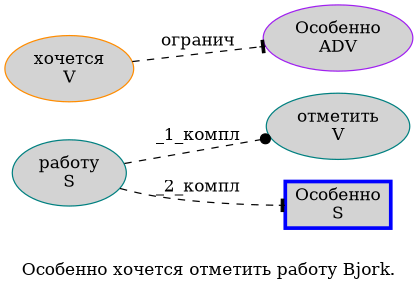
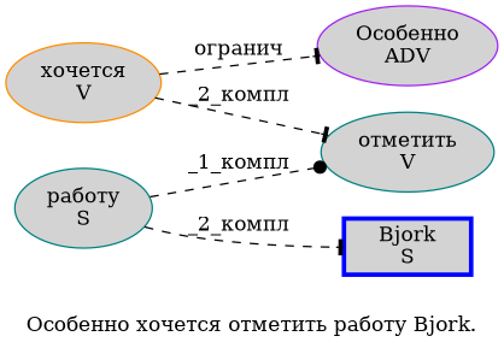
  digraph {
    label="Особенно хочется отметить работу Bjork."
    rankdir=LR
    node [color=teal fillcolor=lightgray penwidth=1 shape=ellipse style=filled]
    edge [arrowhead=tee style=dashed]
    n1 [color=purple label="Особенно\nADV"]
    n2 [color=darkorange label="хочется\nV"]
    n3 [label="отметить\nV"]
    n4 [label="работу\nS"]
-   n5 [color=blue label="Особенно\nS" penwidth=3 shape=box]
+   n5 [color=blue label="Bjork\nS" penwidth=3 shape=box]
    n2 -> n1 [label="огранич"]
+   n2 -> n3 [label="_2_компл"]
    n4 -> n3 [arrowhead=dot label="_1_компл"]
    n4 -> n5 [label="_2_компл"]
  }
